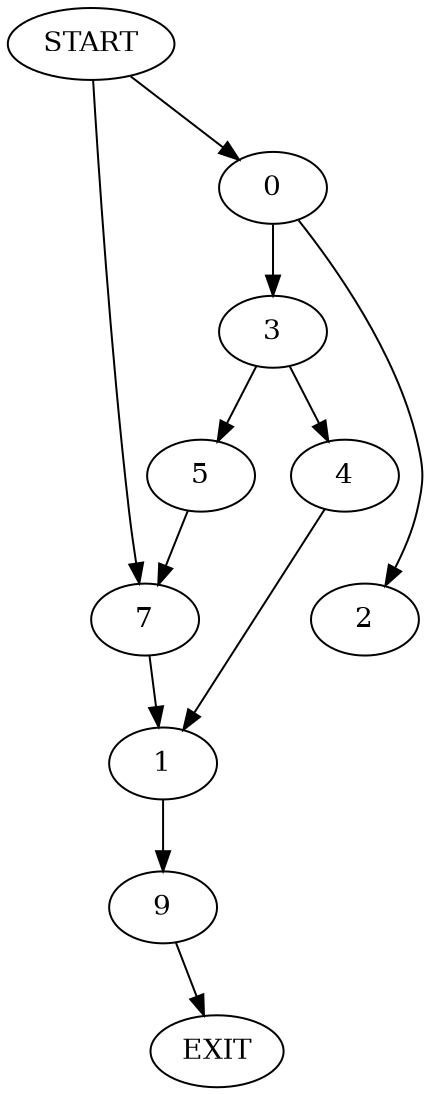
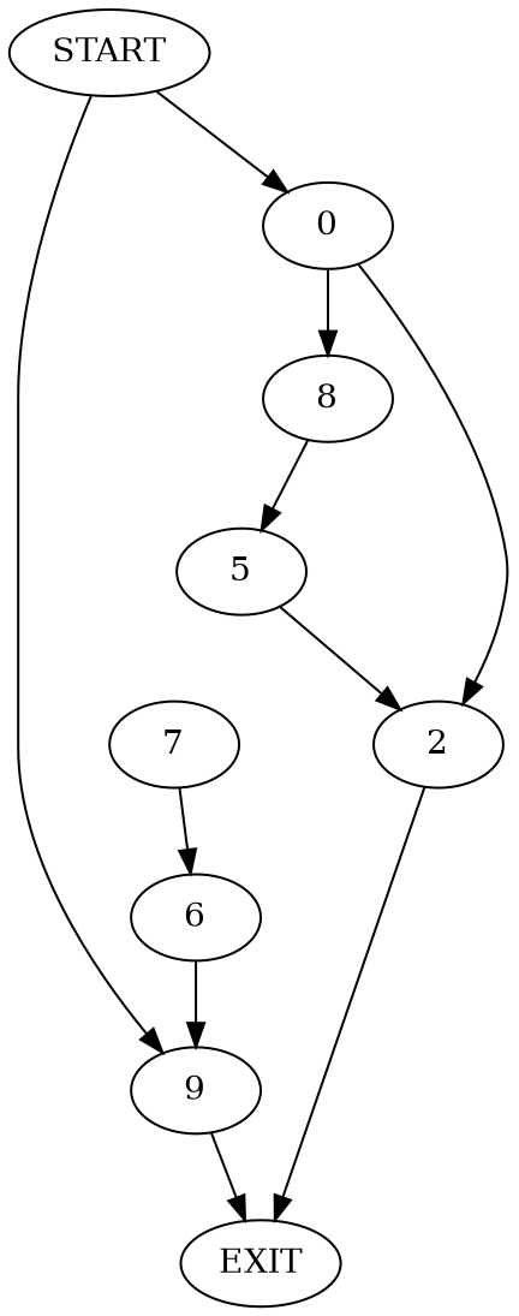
  digraph {
    n1 [label=START]
    n2 [label=0]
    9
    2
-   3
+   3 [label=8]
    n6 [label=EXIT]
-   4
    5
-   6 [label=1]
+   6
    7
    n1 -> n2
-   n1 -> 7
+   n1 -> 9
    n2 -> 2
    n2 -> 3
    9 -> n6
-   3 -> 4
+   2 -> n6
    3 -> 5
-   4 -> 6
-   5 -> 7
+   5 -> 2
    6 -> 9
    7 -> 6
  }
